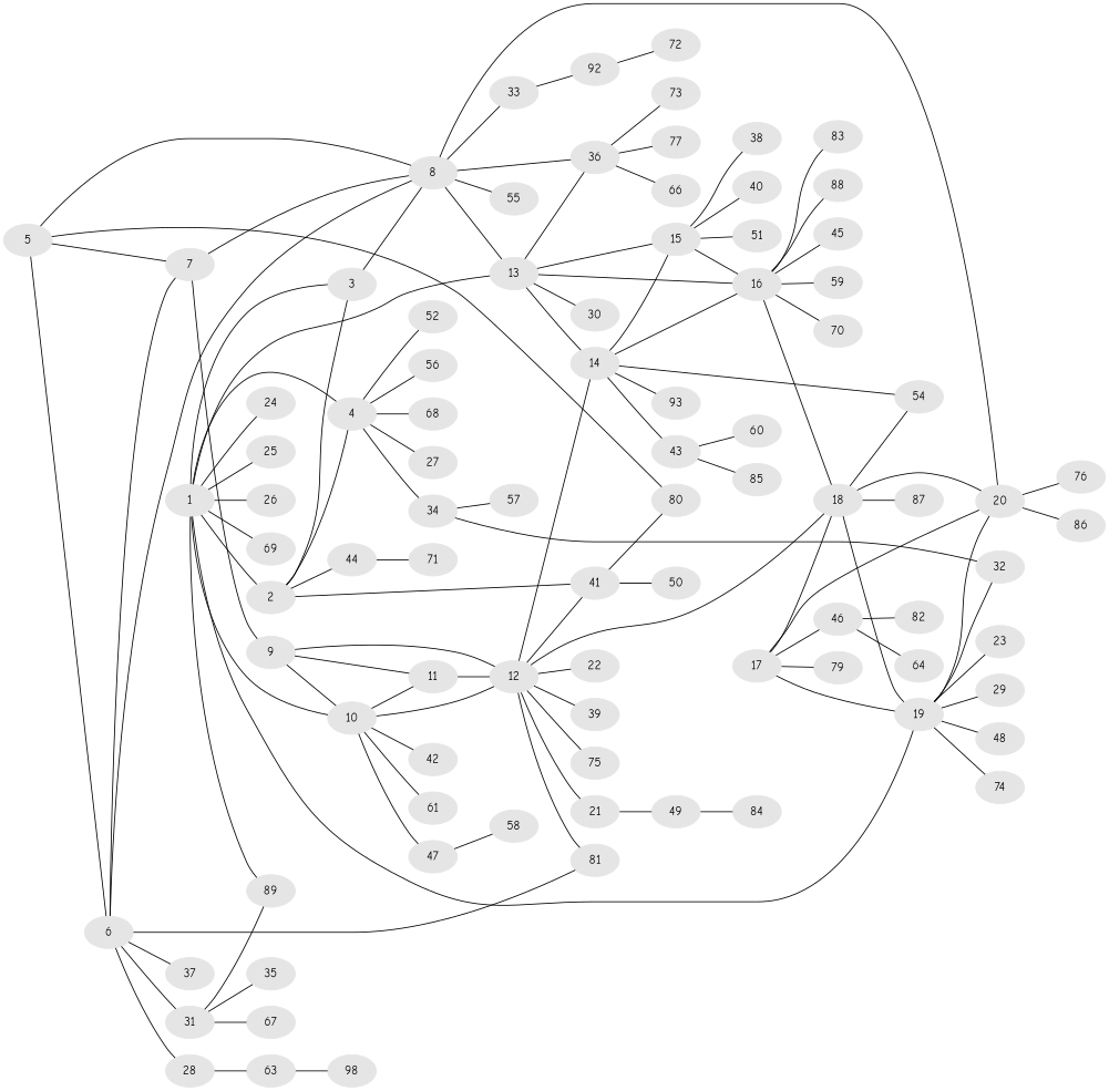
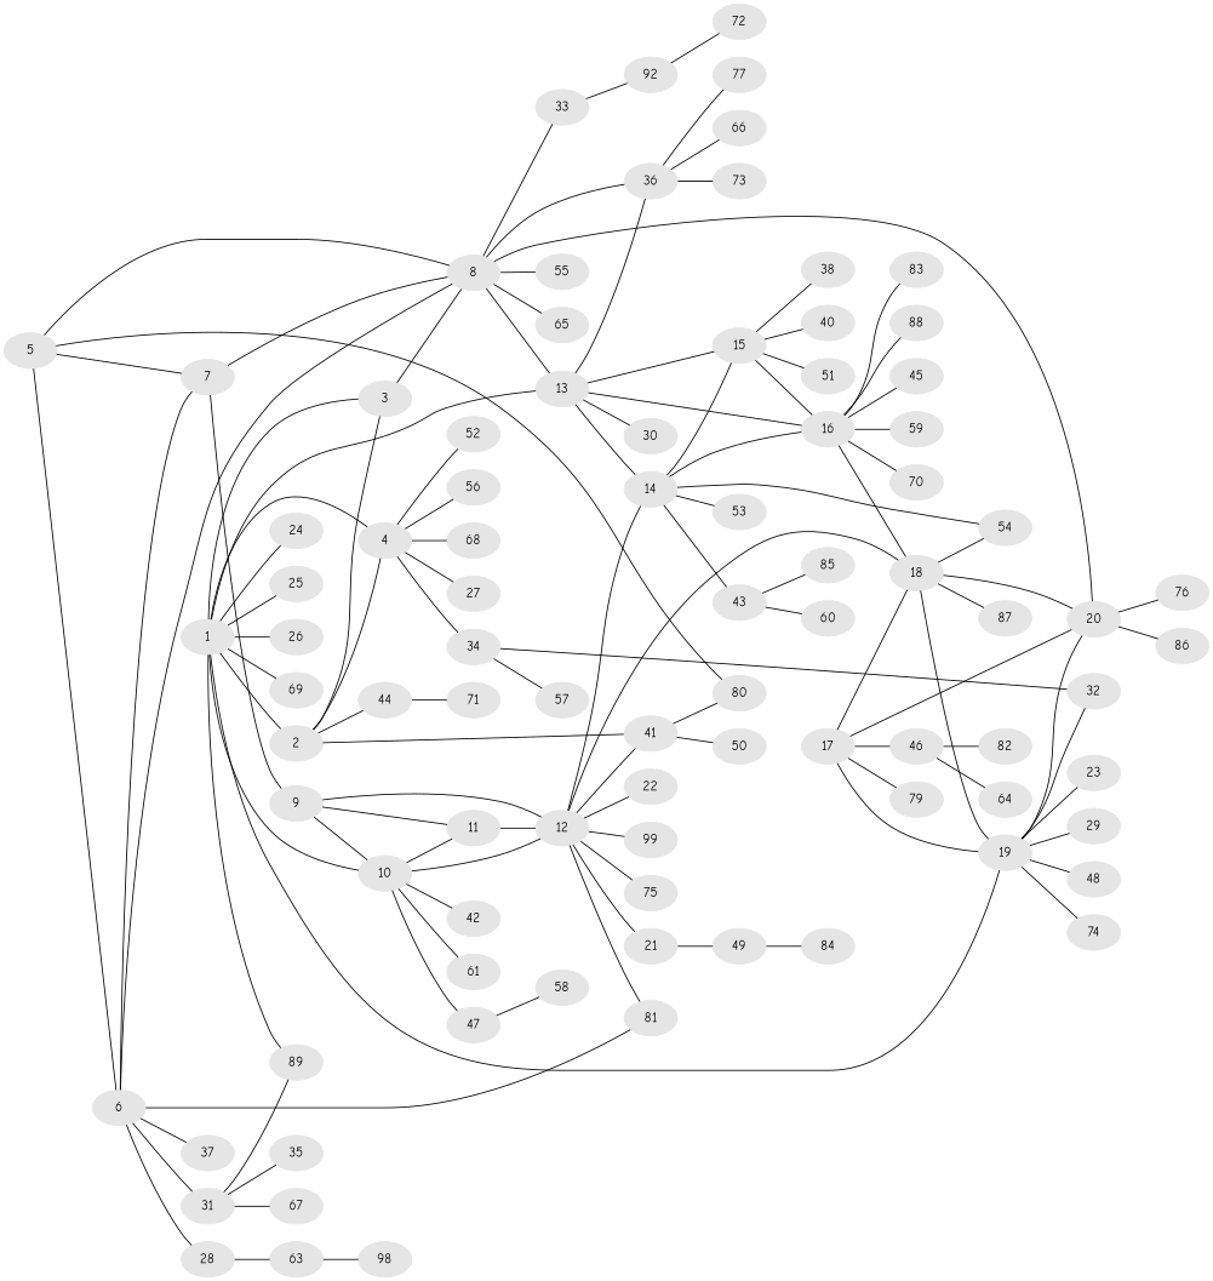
  graph {
    fontname="Comic Neue"
    rankdir=LR
    node [color=gray90 fontname="Comic Neue" style=filled]
    edge [fontname="Comic Neue"]
    1
    2
    3
    4
    10
    13
    19
    24
    25
    26
    69
    89
    41
    44
    8
    27
    34
    52
    56
    68
    11
    12
    42
    47
    61
    36
    14
    15
    16
    30
    32
    20
    23
    29
    48
    74
    80
    50
    71
    33
    55
+   65
    57
    5
    6
    7
    28
    31
    37
    81
    9
    63
    35
    67
    76
    86
    n57 [label=92]
    66
    73
    77
    18
    21
    22
-   39
+   39 [label=99]
    75
    58
    43
-   53 [label=93]
+   53
    54
    87
    49
    38
    40
    51
    45
    59
    70
    83
    88
    60
    85
    17
    46
    79
    64
    82
    84
    n88 [label=98]
    72
    1 -- 2
    1 -- 3
    1 -- 4
    1 -- 10
    1 -- 13
    1 -- 19
    1 -- 24
    1 -- 25
    1 -- 26
    1 -- 69
    1 -- 89
    2 -- 3
    2 -- 4
    2 -- 41
    2 -- 44
    3 -- 8
    4 -- 27
    4 -- 34
    4 -- 52
    4 -- 56
    4 -- 68
    10 -- 11
    10 -- 12
    10 -- 42
    10 -- 47
    10 -- 61
    13 -- 36
    13 -- 14
    13 -- 15
    13 -- 16
    13 -- 30
    19 -- 32
    19 -- 20
    19 -- 23
    19 -- 29
    19 -- 48
    19 -- 74
    41 -- 80
    41 -- 50
    44 -- 71
    8 -- 13
    8 -- 36
    8 -- 20
    8 -- 33
    8 -- 55
+   8 -- 65
    34 -- 32
    34 -- 57
    11 -- 12
    12 -- 41
    12 -- 14
    12 -- 81
    12 -- 18
    12 -- 21
    12 -- 22
    12 -- 39
    12 -- 75
    47 -- 58
    36 -- 66
    36 -- 73
    36 -- 77
    14 -- 15
    14 -- 16
    14 -- 43
    14 -- 53
    14 -- 54
    15 -- 16
    15 -- 38
    15 -- 40
    15 -- 51
    16 -- 18
    16 -- 45
    16 -- 59
    16 -- 70
    16 -- 83
    16 -- 88
    20 -- 76
    20 -- 86
    33 -- n57
    5 -- 8
    5 -- 80
    5 -- 6
    5 -- 7
    6 -- 8
    6 -- 7
    6 -- 28
    6 -- 31
    6 -- 37
    6 -- 81
    7 -- 8
    7 -- 9
    28 -- 63
    31 -- 89
    31 -- 35
    31 -- 67
    9 -- 10
    9 -- 11
    9 -- 12
    63 -- n88
    n57 -- 72
    18 -- 19
    18 -- 20
    18 -- 54
    18 -- 87
    21 -- 49
    43 -- 60
    43 -- 85
    49 -- 84
    17 -- 19
    17 -- 20
    17 -- 18
    17 -- 46
    17 -- 79
    46 -- 64
    46 -- 82
  }
